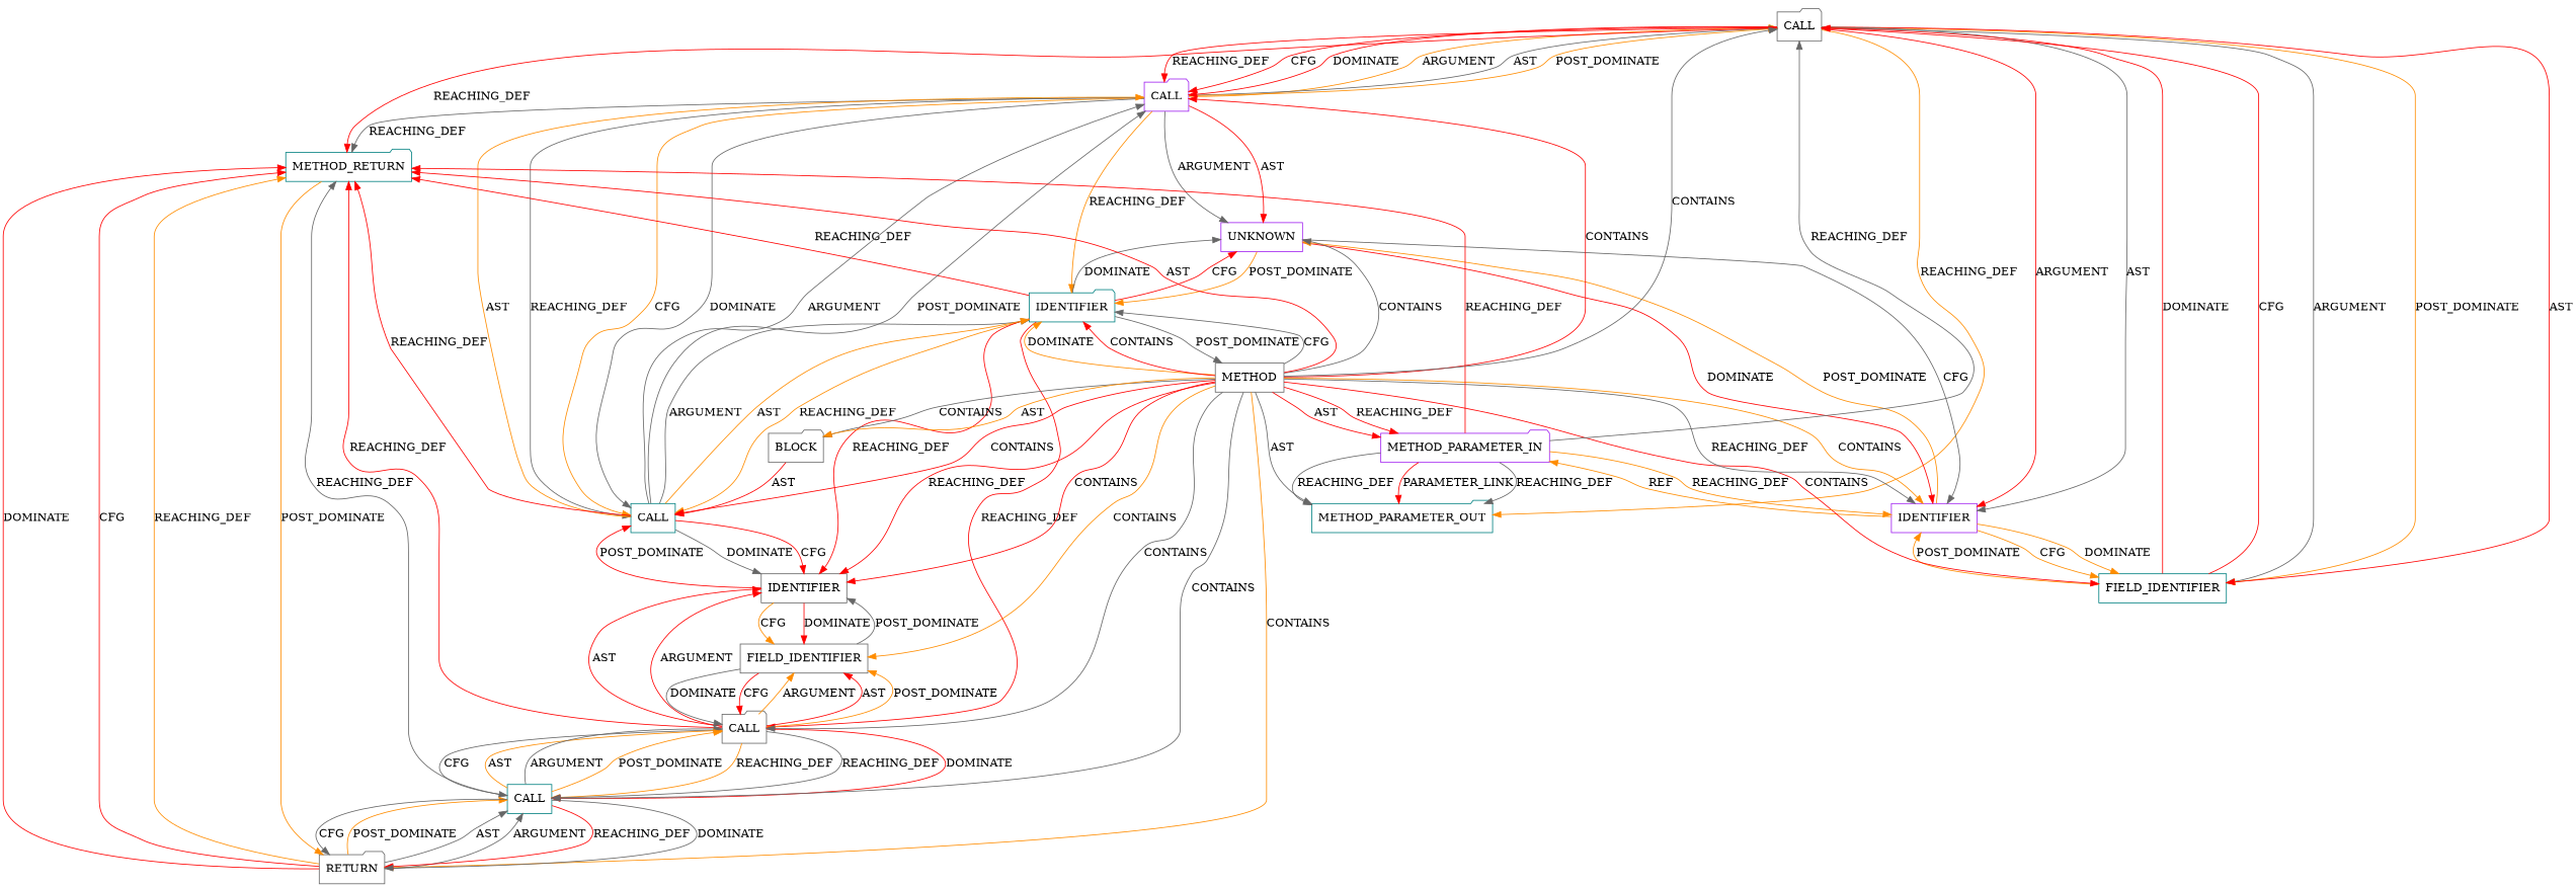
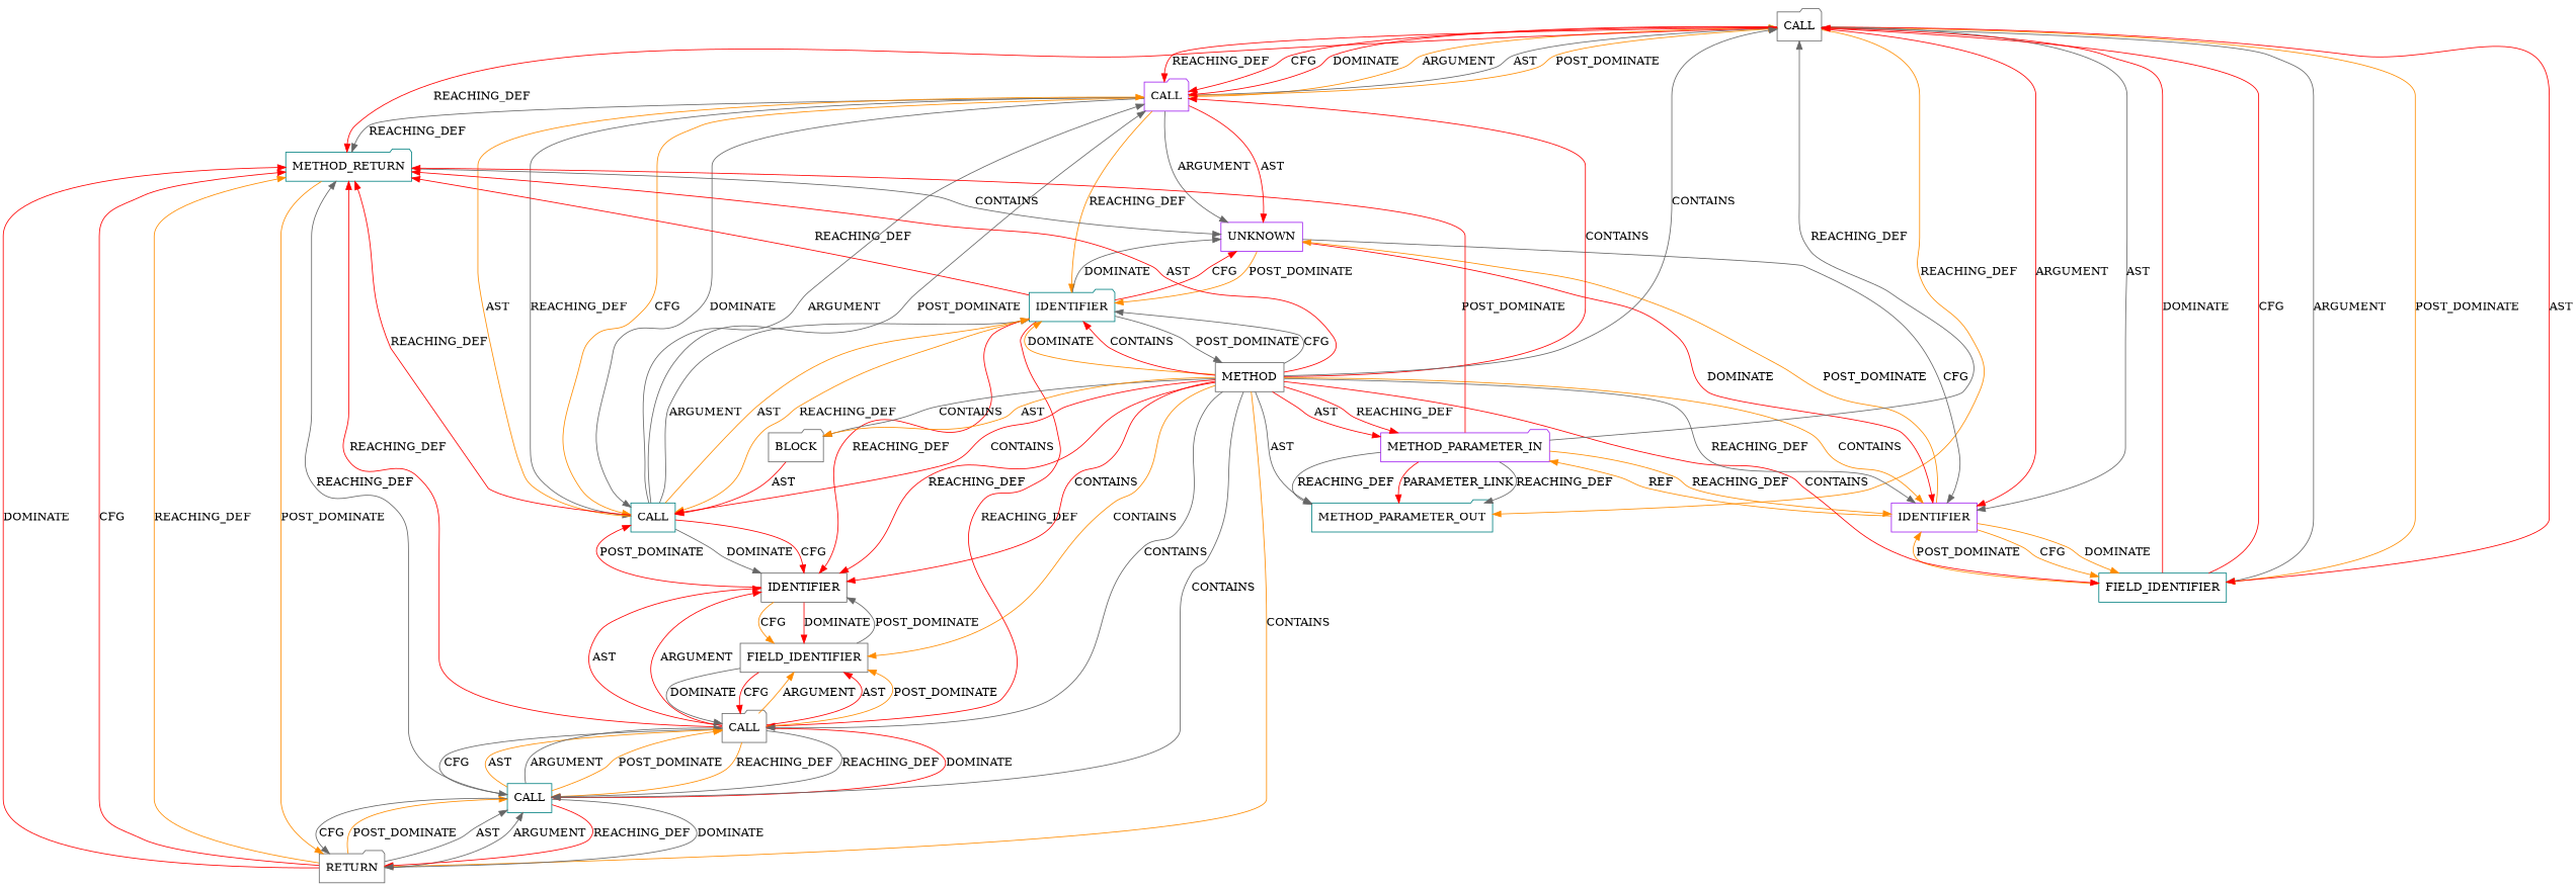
  digraph {
    node [CODE="struct sk_buff *skb" COLUMN_NUMBER=46 LINE_NUMBER=205 ORDER=1 TYPE_FULL_NAME="<empty>" color=gray40 shape=folder ARGUMENT_INDEX=1]
    edge [color=red]
    n1 [COLUMN_NUMBER=39 EVALUATION_STRATEGY=BY_VALUE INDEX=1 IS_VARIADIC=false LINE_NUMBER=203 NAME=skb TYPE_FULL_NAME="sk_buff*" color=teal label=METHOD_PARAMETER_OUT ARGUMENT_INDEX=""]
    n2 [ARGUMENT_INDEX=2 CODE="(struct sk_skb_cb *)skb->cb" COLUMN_NUMBER=26 DISPATCH_TYPE=STATIC_DISPATCH METHOD_FULL_NAME="<operator>.cast" NAME="<operator>.cast" ORDER=2 color=purple label=CALL]
    n3 [ARGUMENT_INDEX=2 CODE="skb->cb" DISPATCH_TYPE=STATIC_DISPATCH METHOD_FULL_NAME="<operator>.indirectFieldAccess" NAME="<operator>.indirectFieldAccess" ORDER=2 label=CALL]
    n4 [CODE=scb COLUMN_NUMBER=20 NAME=scb TYPE_FULL_NAME="sk_skb_cb*" color=teal label=IDENTIFIER]
    n5 [CODE="struct sk_skb_cb *" COLUMN_NUMBER=27 CONTAINED_REF="<empty>" PARSER_TYPE_NAME=CASTTypeId color=purple label=UNKNOWN shape=box]
    n6 [ARGUMENT_INDEX=-1 CODE="*scb = (struct sk_skb_cb *)skb->cb" COLUMN_NUMBER=19 DISPATCH_TYPE=STATIC_DISPATCH METHOD_FULL_NAME="<operator>.assignment" NAME="<operator>.assignment" ORDER=2 color=teal label=CALL shape=box]
    n7 [CODE=RET COLUMN_NUMBER=1 EVALUATION_STRATEGY=BY_VALUE LINE_NUMBER=203 ORDER=3 TYPE_FULL_NAME="struct tls_msg" color=teal label=METHOD_RETURN ARGUMENT_INDEX=""]
    n8 [ARGUMENT_INDEX=2 CANONICAL_NAME=cb CODE=cb ORDER=2 color=teal label=FIELD_IDENTIFIER shape=box TYPE_FULL_NAME=""]
    n9 [CODE=skb NAME=skb TYPE_FULL_NAME="sk_buff*" color=purple label=IDENTIFIER shape=box]
    n10 [CODE="scb->tls" COLUMN_NUMBER=10 DISPATCH_TYPE=STATIC_DISPATCH LINE_NUMBER=207 METHOD_FULL_NAME="<operator>.indirectFieldAccess" NAME="<operator>.indirectFieldAccess" label=CALL]
    n11 [CODE=scb COLUMN_NUMBER=10 LINE_NUMBER=207 NAME=scb TYPE_FULL_NAME="sk_skb_cb*" label=IDENTIFIER shape=box]
    n12 [AST_PARENT_FULL_NAME="tls.h:<global>" AST_PARENT_TYPE=TYPE_DECL CODE="static inline struct tls_msg *tls_msg(struct sk_buff *skb)\n{\n	struct sk_skb_cb *scb = (struct sk_skb_cb *)skb->cb;\n\n	return &scb->tls;\n}" COLUMN_NUMBER=1 COLUMN_NUMBER_END=1 FILENAME="tls.h" FULL_NAME=tls_msg IS_EXTERNAL=false LINE_NUMBER=203 LINE_NUMBER_END=208 NAME=tls_msg ORDER=59 SIGNATURE="struct tls_msg tls_msg (sk_buff*)" label=METHOD shape=box TYPE_FULL_NAME="" ARGUMENT_INDEX=""]
    n13 [ARGUMENT_INDEX=-1 CODE="return &scb->tls;" COLUMN_NUMBER=2 LINE_NUMBER=207 ORDER=3 label=RETURN TYPE_FULL_NAME=""]
    n14 [COLUMN_NUMBER=39 EVALUATION_STRATEGY=BY_VALUE INDEX=1 IS_VARIADIC=false LINE_NUMBER=203 NAME=skb TYPE_FULL_NAME="sk_buff*" color=purple label=METHOD_PARAMETER_IN ARGUMENT_INDEX=""]
    n15 [ARGUMENT_INDEX=2 CANONICAL_NAME=tls CODE=tls COLUMN_NUMBER=10 LINE_NUMBER=207 ORDER=2 label=FIELD_IDENTIFIER shape=box TYPE_FULL_NAME=""]
    n16 [ARGUMENT_INDEX=-1 CODE="&scb->tls" COLUMN_NUMBER=9 DISPATCH_TYPE=STATIC_DISPATCH LINE_NUMBER=207 METHOD_FULL_NAME="<operator>.addressOf" NAME="<operator>.addressOf" color=teal label=CALL shape=box]
    n17 [ARGUMENT_INDEX=-1 CODE="{\n	struct sk_skb_cb *scb = (struct sk_skb_cb *)skb->cb;\n\n	return &scb->tls;\n}" COLUMN_NUMBER=1 LINE_NUMBER=204 ORDER=2 TYPE_FULL_NAME=void label=BLOCK]
    n2 -> n3 [color=darkorange label=ARGUMENT]
    n2 -> n3 [color=gray40 label=AST]
    n2 -> n3 [color=darkorange label=POST_DOMINATE]
    n2 -> n4 [VARIABLE="(struct sk_skb_cb *)skb->cb" color=darkorange label=REACHING_DEF]
    n2 -> n5 [color=gray40 label=ARGUMENT]
    n2 -> n5 [label=AST]
    n2 -> n6 [VARIABLE="(struct sk_skb_cb *)skb->cb" color=gray40 label=REACHING_DEF]
    n2 -> n6 [color=darkorange label=CFG]
    n2 -> n6 [color=gray40 label=DOMINATE]
    n2 -> n7 [VARIABLE="(struct sk_skb_cb *)skb->cb" color=gray40 label=REACHING_DEF]
    n3 -> n1 [VARIABLE="skb->cb" color=darkorange label=REACHING_DEF]
    n3 -> n2 [VARIABLE="skb->cb" label=REACHING_DEF]
    n3 -> n2 [label=CFG]
    n3 -> n2 [label=DOMINATE]
    n3 -> n7 [VARIABLE="skb->cb" label=REACHING_DEF]
    n3 -> n8 [color=gray40 label=ARGUMENT]
    n3 -> n8 [color=darkorange label=POST_DOMINATE]
    n3 -> n8 [label=AST]
    n3 -> n9 [label=ARGUMENT]
    n3 -> n9 [color=gray40 label=AST]
    n4 -> n5 [color=gray40 label=DOMINATE]
    n4 -> n5 [label=CFG]
    n4 -> n6 [VARIABLE=scb color=darkorange label=REACHING_DEF]
    n4 -> n7 [VARIABLE=scb label=REACHING_DEF]
    n4 -> n10 [VARIABLE=scb label=REACHING_DEF]
    n4 -> n11 [VARIABLE=scb label=REACHING_DEF]
    n4 -> n12 [color=gray40 label=POST_DOMINATE]
    n5 -> n4 [color=darkorange label=POST_DOMINATE]
    n5 -> n9 [label=DOMINATE]
    n5 -> n9 [color=gray40 label=CFG]
    n6 -> n2 [color=gray40 label=POST_DOMINATE]
    n6 -> n2 [color=darkorange label=AST]
    n6 -> n2 [color=gray40 label=ARGUMENT]
    n6 -> n4 [color=gray40 label=ARGUMENT]
    n6 -> n4 [color=darkorange label=AST]
    n6 -> n7 [VARIABLE="*scb = (struct sk_skb_cb *)skb->cb" label=REACHING_DEF]
    n6 -> n11 [color=gray40 label=DOMINATE]
    n6 -> n11 [label=CFG]
    n7 -> n13 [color=darkorange label=POST_DOMINATE]
    n8 -> n3 [label=DOMINATE]
    n8 -> n3 [label=CFG]
    n8 -> n9 [color=darkorange label=POST_DOMINATE]
    n9 -> n5 [color=darkorange label=POST_DOMINATE]
    n9 -> n8 [color=darkorange label=CFG]
    n9 -> n8 [color=darkorange label=DOMINATE]
    n9 -> n14 [color=darkorange label=REF]
    n10 -> n7 [VARIABLE="scb->tls" label=REACHING_DEF]
    n10 -> n11 [label=AST]
    n10 -> n11 [label=ARGUMENT]
    n10 -> n15 [color=darkorange label=ARGUMENT]
    n10 -> n15 [label=AST]
    n10 -> n15 [color=darkorange label=POST_DOMINATE]
    n10 -> n16 [VARIABLE="scb->tls" color=darkorange label=REACHING_DEF]
    n10 -> n16 [VARIABLE="scb->tls" color=gray40 label=REACHING_DEF]
    n10 -> n16 [label=DOMINATE]
    n10 -> n16 [color=gray40 label=CFG]
    n11 -> n6 [label=POST_DOMINATE]
    n11 -> n15 [color=darkorange label=CFG]
    n11 -> n15 [label=DOMINATE]
    n12 -> n1 [color=gray40 label=AST]
    n12 -> n2 [label=CONTAINS]
    n12 -> n3 [color=gray40 label=CONTAINS]
    n12 -> n4 [color=gray40 label=CFG]
    n12 -> n4 [color=darkorange label=DOMINATE]
    n12 -> n4 [label=CONTAINS]
-   n12 -> n5 [color=gray40 label=CONTAINS]
+   n7 -> n5 [color=gray40 label=CONTAINS]
    n12 -> n6 [label=CONTAINS]
    n12 -> n7 [label=AST]
    n12 -> n8 [label=CONTAINS]
    n12 -> n9 [color=gray40 label=REACHING_DEF]
    n12 -> n9 [color=darkorange label=CONTAINS]
    n12 -> n10 [color=gray40 label=CONTAINS]
    n12 -> n11 [label=CONTAINS]
    n12 -> n11 [label=REACHING_DEF]
    n12 -> n13 [color=darkorange label=CONTAINS]
    n12 -> n14 [label=AST]
    n12 -> n14 [label=REACHING_DEF]
    n12 -> n15 [color=darkorange label=CONTAINS]
    n12 -> n16 [color=gray40 label=CONTAINS]
    n12 -> n17 [color=gray40 label=CONTAINS]
    n12 -> n17 [color=darkorange label=AST]
    n13 -> n7 [label=DOMINATE]
    n13 -> n7 [label=CFG]
    n13 -> n7 [VARIABLE="<RET>" color=darkorange label=REACHING_DEF]
    n13 -> n16 [color=darkorange label=POST_DOMINATE]
    n13 -> n16 [color=gray40 label=AST]
    n13 -> n16 [color=gray40 label=ARGUMENT]
    n14 -> n1 [label=PARAMETER_LINK]
    n14 -> n1 [VARIABLE=skb color=gray40 label=REACHING_DEF]
    n14 -> n1 [VARIABLE=skb color=gray40 label=REACHING_DEF]
    n14 -> n3 [VARIABLE=skb color=gray40 label=REACHING_DEF]
-   n14 -> n7 [VARIABLE=skb label=REACHING_DEF]
+   n14 -> n7 [VARIABLE=skb label=POST_DOMINATE]
    n14 -> n9 [VARIABLE=skb color=darkorange label=REACHING_DEF]
    n15 -> n10 [label=CFG]
    n15 -> n10 [color=gray40 label=DOMINATE]
    n15 -> n11 [color=gray40 label=POST_DOMINATE]
    n16 -> n7 [VARIABLE="&scb->tls" color=gray40 label=REACHING_DEF]
    n16 -> n10 [color=darkorange label=AST]
    n16 -> n10 [color=gray40 label=ARGUMENT]
    n16 -> n10 [color=darkorange label=POST_DOMINATE]
    n16 -> n13 [VARIABLE="&scb->tls" label=REACHING_DEF]
    n16 -> n13 [color=gray40 label=CFG]
    n16 -> n13 [color=gray40 label=DOMINATE]
    n17 -> n6 [label=AST]
  }
